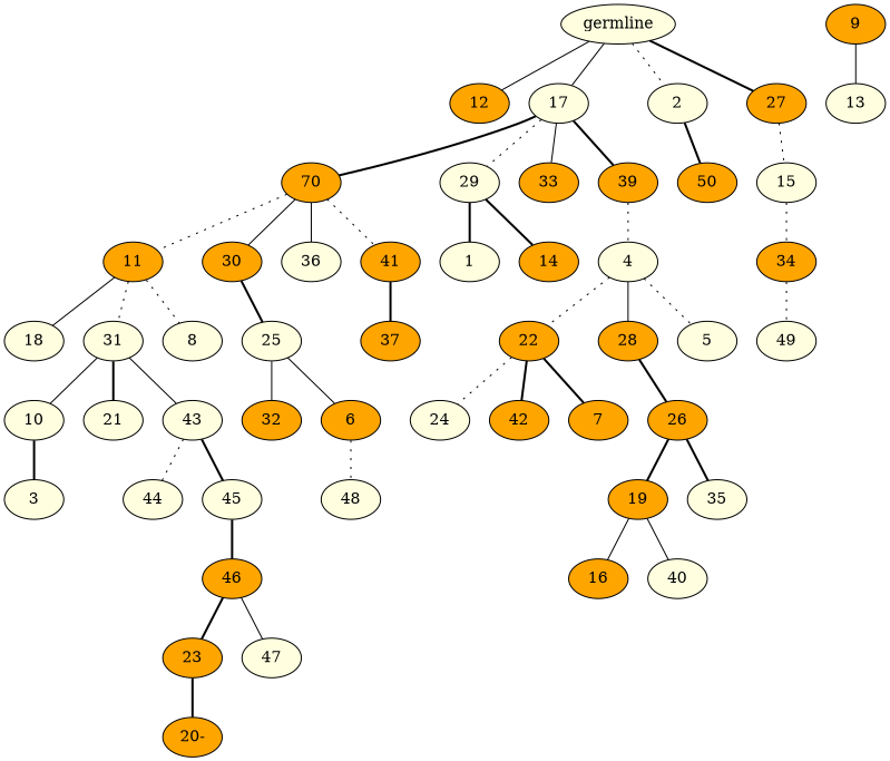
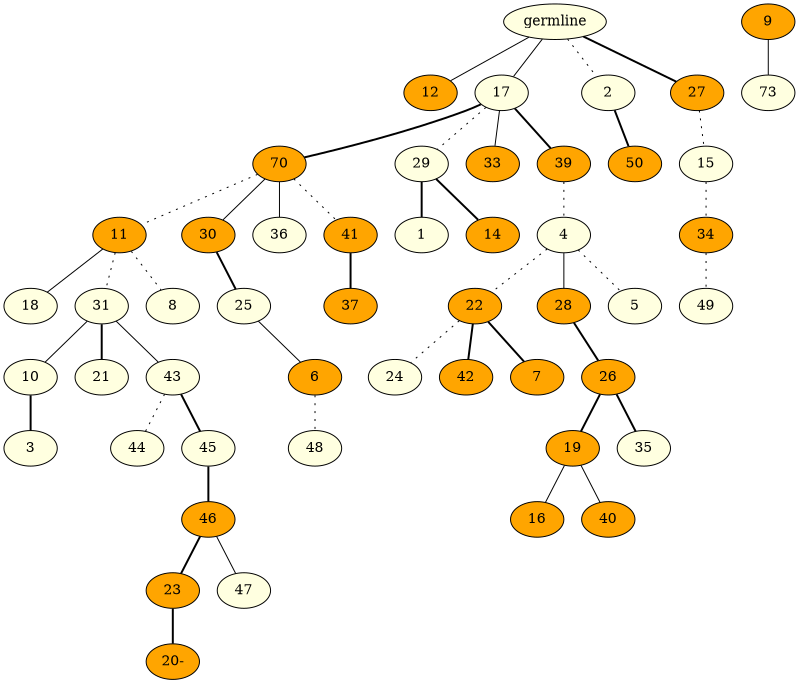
  graph {
    node [fillcolor=orange style=filled]
    edge [style=bold]
    n1 [fillcolor=lightyellow label=germline]
    n2 [label=12]
    n3 [fillcolor=lightyellow label=17]
    n4 [fillcolor=lightyellow label=2]
    n5 [label=27]
    n6 [label=70]
    n7 [fillcolor=lightyellow label=29]
    n8 [label=33]
    n9 [label=39]
    n10 [label=50]
    n11 [fillcolor=lightyellow label=15]
    n12 [label=9]
-   n13 [fillcolor=lightyellow label=13]
+   n13 [fillcolor=lightyellow label=73]
    n14 [label=11]
    n15 [label=30]
    n16 [fillcolor=lightyellow label=36]
    n17 [label=41]
    n18 [fillcolor=lightyellow label=1]
    n19 [label=14]
    n20 [fillcolor=lightyellow label=4]
    n21 [fillcolor=lightyellow label=18]
    n22 [fillcolor=lightyellow label=31]
    n23 [fillcolor=lightyellow label=8]
    n24 [fillcolor=lightyellow label=25]
    n25 [label=37]
    n26 [fillcolor=lightyellow label=10]
    n27 [fillcolor=lightyellow label=21]
    n28 [fillcolor=lightyellow label=43]
    n29 [fillcolor=lightyellow label=3]
    n30 [fillcolor=lightyellow label=44]
    n31 [fillcolor=lightyellow label=45]
    n32 [label=46]
    n33 [label=23]
    n34 [fillcolor=lightyellow label=47]
    n35 [label="20-"]
-   n36 [label=32]
    n37 [label=6]
    n38 [fillcolor=lightyellow label=48]
    n39 [label=22]
    n40 [label=28]
    n41 [fillcolor=lightyellow label=5]
    n42 [fillcolor=lightyellow label=24]
    n43 [label=42]
    n44 [label=7]
    n45 [label=26]
    n46 [label=19]
    n47 [fillcolor=lightyellow label=35]
    n48 [label=16]
-   n49 [fillcolor=lightyellow label=40]
+   n49 [label=40]
    n50 [label=34]
    n51 [fillcolor=lightyellow label=49]
    n1 -- n2 [style=solid]
    n1 -- n3 [style=solid]
    n1 -- n4 [style=dotted]
    n1 -- n5
    n3 -- n6
    n3 -- n7 [style=dotted]
    n3 -- n8 [style=solid]
    n3 -- n9
    n4 -- n10
    n5 -- n11 [style=dotted]
    n6 -- n14 [style=dotted]
    n6 -- n15 [style=solid]
    n6 -- n16 [style=solid]
    n6 -- n17 [style=dotted]
    n7 -- n18
    n7 -- n19
    n9 -- n20 [style=dotted]
    n11 -- n50 [style=dotted]
    n12 -- n13 [style=solid]
    n14 -- n21 [style=solid]
    n14 -- n22 [style=dotted]
    n14 -- n23 [style=dotted]
    n15 -- n24
    n17 -- n25
    n20 -- n39 [style=dotted]
    n20 -- n40 [style=solid]
    n20 -- n41 [style=dotted]
    n22 -- n26 [style=solid]
    n22 -- n27
    n22 -- n28 [style=solid]
-   n24 -- n36 [style=solid]
    n24 -- n37 [style=solid]
    n26 -- n29
    n28 -- n30 [style=dotted]
    n28 -- n31
    n31 -- n32
    n32 -- n33
    n32 -- n34 [style=solid]
    n33 -- n35
    n37 -- n38 [style=dotted]
    n39 -- n42 [style=dotted]
    n39 -- n43
    n39 -- n44
    n40 -- n45
    n45 -- n46
    n45 -- n47
    n46 -- n48 [style=solid]
    n46 -- n49 [style=solid]
    n50 -- n51 [style=dotted]
  }
